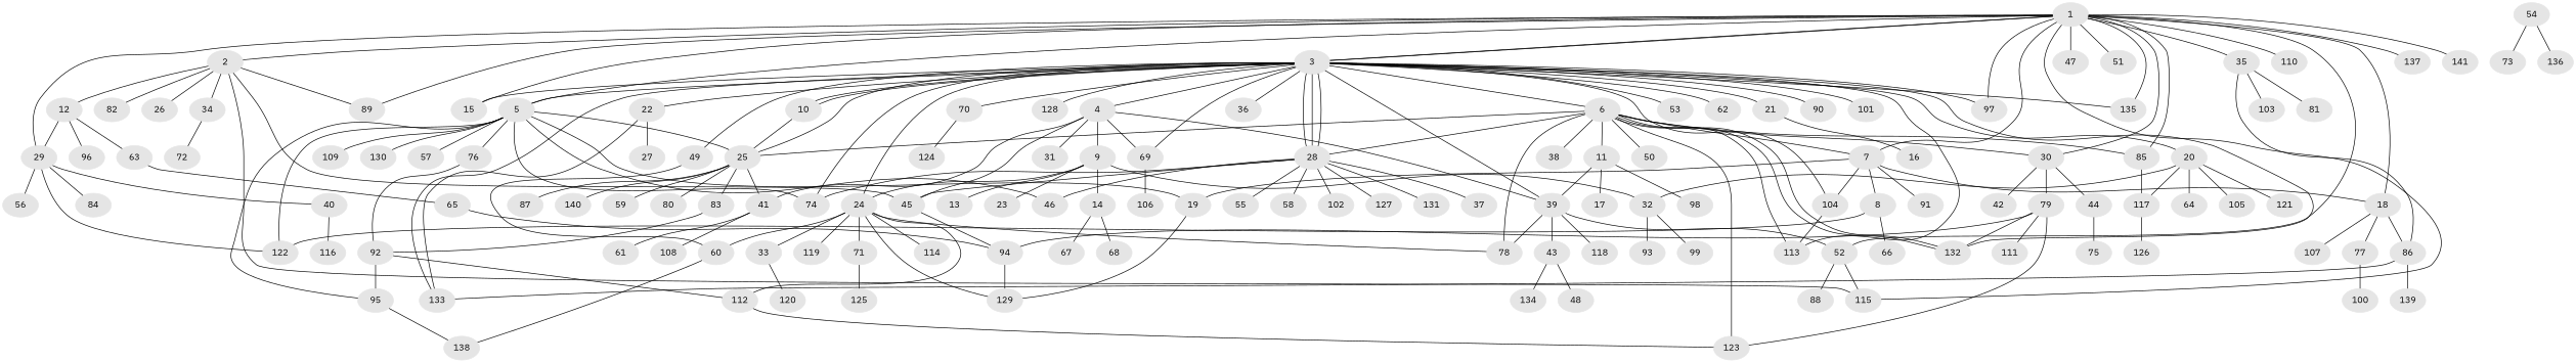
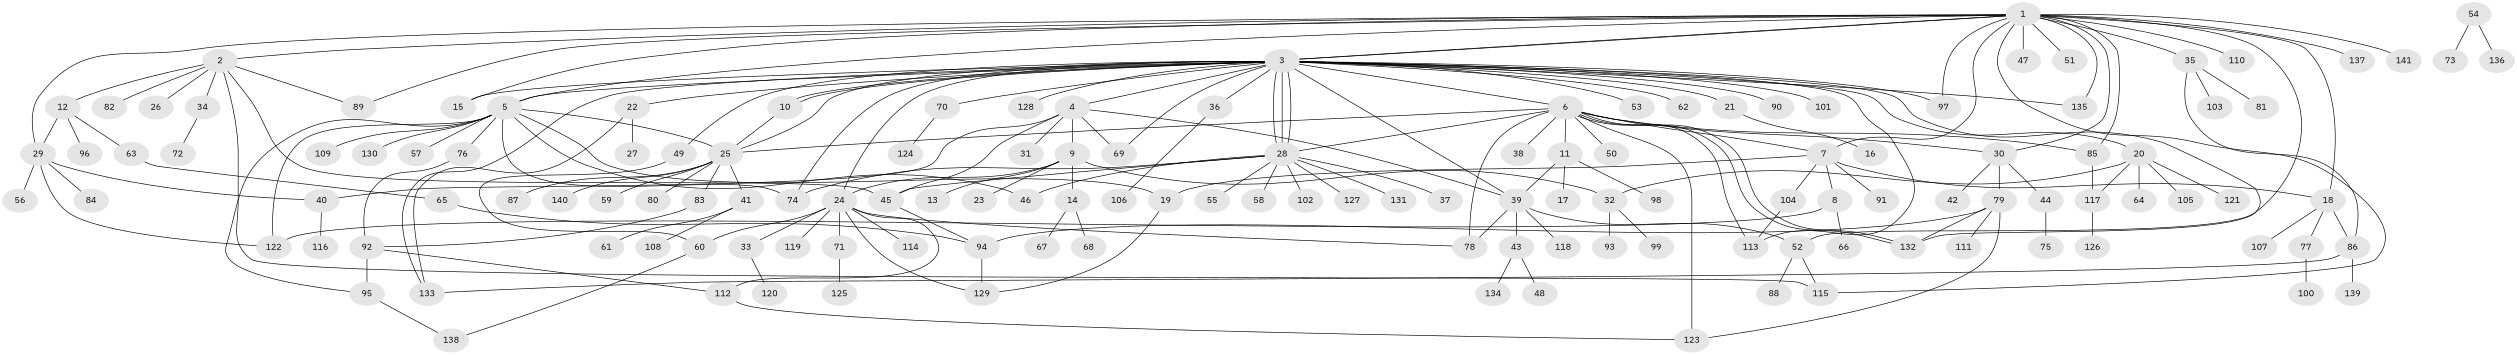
  graph {
    fontname="IBM Plex Sans"
    node [color=gray90 fontname="IBM Plex Sans" style=filled]
    edge [fontname="IBM Plex Sans"]
    1
    2
    3
    5
    7
    15
    18
    29
    30
    35
    47
    51
    52
    85
    89
    97
    110
    115
    135
    137
    141
    12
    26
    34
    45
    82
    4
    6
    10
    20
    21
    22
    24
    25
    28
    36
    39
    49
    53
    62
    69
    70
    74
    90
    101
    104
    113
    128
    132
    133
    19
    46
    57
    76
    95
    109
    122
    130
    8
    91
    77
    86
    107
    40
    56
    84
    42
    44
    79
    81
    103
    88
    117
    63
    96
    72
    94
    9
    31
    11
    38
    50
    78
    123
    32
    64
    105
    121
    16
    27
    129
    33
    60
    71
    112
    114
    119
    41
    59
    80
    83
    87
    140
    37
    55
    58
    102
    127
    131
    43
    118
    106
    124
    13
    14
    23
    116
    54
    73
    136
    92
    138
    17
    98
    66
    67
    68
    93
    99
    65
    100
    139
    126
    120
    125
    61
    108
    75
    111
    48
    134
    1 -- 2
    1 -- 3
    1 -- 3
    1 -- 5
    1 -- 7
    1 -- 15
    1 -- 18
    1 -- 29
    1 -- 30
    1 -- 35
    1 -- 47
    1 -- 51
    1 -- 52
    1 -- 85
    1 -- 89
    1 -- 97
    1 -- 110
    1 -- 115
    1 -- 135
    1 -- 137
    1 -- 141
    2 -- 89
    2 -- 115
    2 -- 12
    2 -- 26
    2 -- 34
    2 -- 45
    2 -- 82
    3 -- 5
    3 -- 15
    3 -- 97
    3 -- 135
    3 -- 4
    3 -- 6
    3 -- 10
    3 -- 10
    3 -- 20
    3 -- 21
    3 -- 22
    3 -- 24
    3 -- 25
    3 -- 28
    3 -- 28
    3 -- 28
    3 -- 36
    3 -- 39
    3 -- 49
    3 -- 53
    3 -- 62
    3 -- 69
    3 -- 70
    3 -- 74
    3 -- 90
    3 -- 101
-   3 -- 104
    3 -- 113
    3 -- 128
    3 -- 132
    3 -- 133
    5 -- 25
    5 -- 74
    5 -- 19
    5 -- 46
    5 -- 57
    5 -- 76
    5 -- 95
    5 -- 109
    5 -- 122
    5 -- 130
    7 -- 18
    7 -- 104
    7 -- 19
    7 -- 8
    7 -- 91
    18 -- 77
    18 -- 86
    18 -- 107
    29 -- 122
    29 -- 40
    29 -- 56
    29 -- 84
    30 -- 42
    30 -- 44
    30 -- 79
    35 -- 86
    35 -- 81
    35 -- 103
    52 -- 115
    52 -- 88
    85 -- 117
    12 -- 29
    12 -- 63
    12 -- 96
    34 -- 72
    45 -- 94
    4 -- 45
    4 -- 39
    4 -- 69
-   4 -- 41
+   4 -- 40
    4 -- 9
    4 -- 31
    6 -- 7
    6 -- 30
    6 -- 85
    6 -- 25
    6 -- 28
    6 -- 113
    6 -- 132
    6 -- 132
    6 -- 11
    6 -- 38
    6 -- 50
    6 -- 78
    6 -- 123
    10 -- 25
    20 -- 117
    20 -- 32
    20 -- 64
    20 -- 105
    20 -- 121
    21 -- 16
    22 -- 133
    22 -- 27
    24 -- 78
    24 -- 129
    24 -- 33
    24 -- 60
    24 -- 71
    24 -- 112
    24 -- 114
    24 -- 119
    25 -- 41
    25 -- 59
    25 -- 80
    25 -- 83
    25 -- 87
    25 -- 140
    28 -- 45
    28 -- 74
    28 -- 46
    28 -- 37
    28 -- 55
    28 -- 58
    28 -- 102
    28 -- 127
    28 -- 131
    39 -- 52
    39 -- 78
    39 -- 43
    39 -- 118
    49 -- 60
-   69 -- 106
+   36 -- 106
    70 -- 124
    104 -- 113
    19 -- 129
    76 -- 92
    95 -- 138
    8 -- 122
    8 -- 66
    77 -- 100
    86 -- 133
    86 -- 139
    40 -- 116
    44 -- 75
    79 -- 132
    79 -- 94
    79 -- 123
    79 -- 111
    117 -- 126
    63 -- 65
    94 -- 129
    9 -- 24
    9 -- 32
    9 -- 13
    9 -- 14
    9 -- 23
    11 -- 39
    11 -- 17
    11 -- 98
    32 -- 93
    32 -- 99
    33 -- 120
    60 -- 138
    71 -- 125
    112 -- 123
    41 -- 61
    41 -- 108
    83 -- 92
    43 -- 48
    43 -- 134
    14 -- 67
    14 -- 68
    54 -- 73
    54 -- 136
    92 -- 95
    92 -- 112
    65 -- 94
  }
